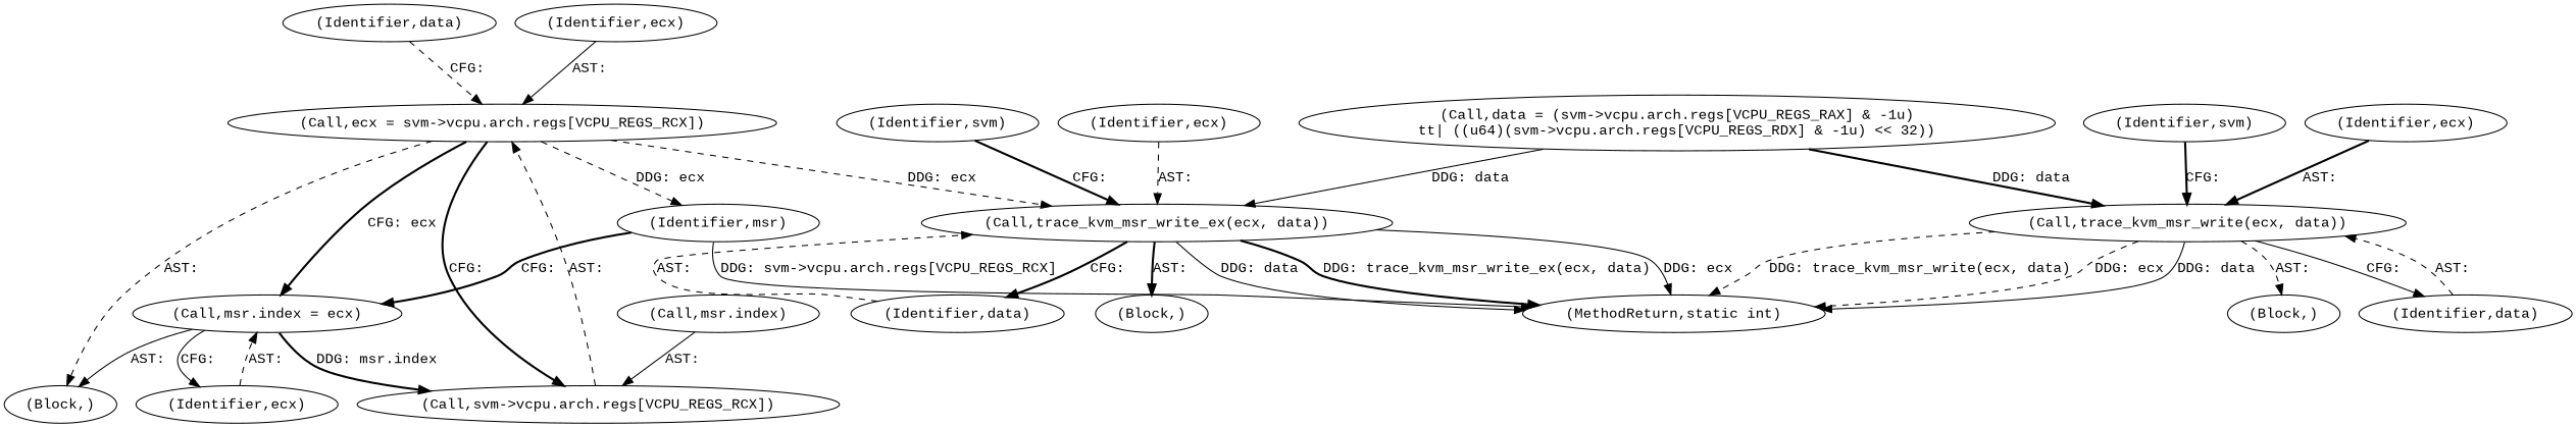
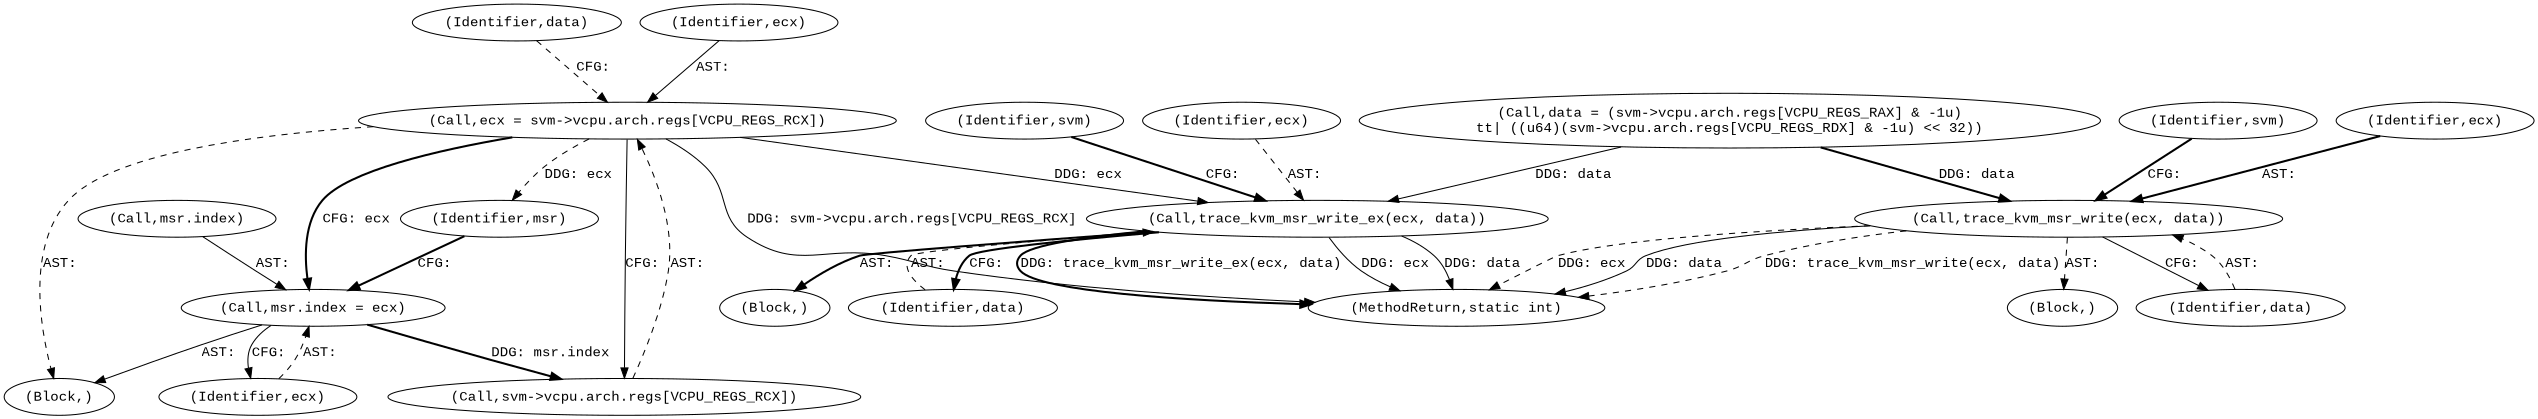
  digraph {
    fontname="Liberation Mono"
    node [fontname="Liberation Mono"]
    edge [fontname="Liberation Mono" style=bold]
    n1 [label="(Call,ecx = svm->vcpu.arch.regs[VCPU_REGS_RCX])"]
    n2 [label="(Call,msr.index = ecx)"]
    n3 [label="(Call,trace_kvm_msr_write_ex(ecx, data))"]
    n4 [label="(Block,)"]
    n5 [label="(MethodReturn,static int)"]
    n6 [label="(Call,svm->vcpu.arch.regs[VCPU_REGS_RCX])"]
    n7 [label="(Identifier,msr)"]
    n8 [label="(Identifier,ecx)"]
    n9 [label="(Identifier,data)"]
    n10 [label="(Block,)"]
    n11 [label="(Call,trace_kvm_msr_write(ecx, data))"]
    n12 [label="(Block,)"]
    n13 [label="(Identifier,data)"]
    n14 [label="(Call,data = (svm->vcpu.arch.regs[VCPU_REGS_RAX] & -1u)\n\t\t| ((u64)(svm->vcpu.arch.regs[VCPU_REGS_RDX] & -1u) << 32))"]
    n15 [label="(Call,msr.index)"]
    n16 [label="(Identifier,data)"]
    n17 [label="(Identifier,ecx)"]
    n18 [label="(Identifier,svm)"]
    n19 [label="(Identifier,svm)"]
    n20 [label="(Identifier,ecx)"]
    n21 [label="(Identifier,ecx)"]
    n1 -> n2 [label="CFG: ecx"]
-   n1 -> n3 [label="DDG: ecx" style=dashed]
+   n1 -> n3 [label="DDG: ecx" style=solid]
    n1 -> n4 [label="AST: " style=dashed]
-   n7 -> n5 [label="DDG: svm->vcpu.arch.regs[VCPU_REGS_RCX]" style=solid]
-   n1 -> n6 [label="CFG: "]
+   n1 -> n5 [label="DDG: svm->vcpu.arch.regs[VCPU_REGS_RCX]" style=solid]
+   n1 -> n6 [label="CFG: " style=solid]
    n1 -> n7 [label="DDG: ecx" style=dashed]
    n2 -> n4 [label="AST: " style=solid]
    n2 -> n6 [label="DDG: msr.index"]
    n2 -> n8 [label="CFG: " style=solid]
    n3 -> n5 [label="DDG: data" style=solid]
    n3 -> n5 [label="DDG: trace_kvm_msr_write_ex(ecx, data)"]
    n3 -> n5 [label="DDG: ecx" style=solid]
    n3 -> n9 [label="CFG: "]
    n3 -> n10 [label="AST: "]
    n6 -> n1 [label="AST: " style=dashed]
    n7 -> n2 [label="CFG: "]
    n8 -> n2 [label="AST: " style=dashed]
    n9 -> n3 [label="AST: " style=dashed]
    n11 -> n5 [label="DDG: trace_kvm_msr_write(ecx, data)" style=dashed]
    n11 -> n5 [label="DDG: ecx" style=dashed]
    n11 -> n5 [label="DDG: data" style=solid]
    n11 -> n12 [label="AST: " style=dashed]
    n11 -> n13 [label="CFG: " style=solid]
    n13 -> n11 [label="AST: " style=dashed]
    n14 -> n3 [label="DDG: data" style=solid]
    n14 -> n11 [label="DDG: data"]
-   n15 -> n6 [label="AST: " style=solid]
+   n15 -> n2 [label="AST: " style=solid]
    n16 -> n1 [label="CFG: " style=dashed]
    n17 -> n3 [label="AST: " style=dashed]
    n18 -> n11 [label="CFG: "]
    n19 -> n3 [label="CFG: "]
    n20 -> n11 [label="AST: "]
    n21 -> n1 [label="AST: " style=solid]
  }
